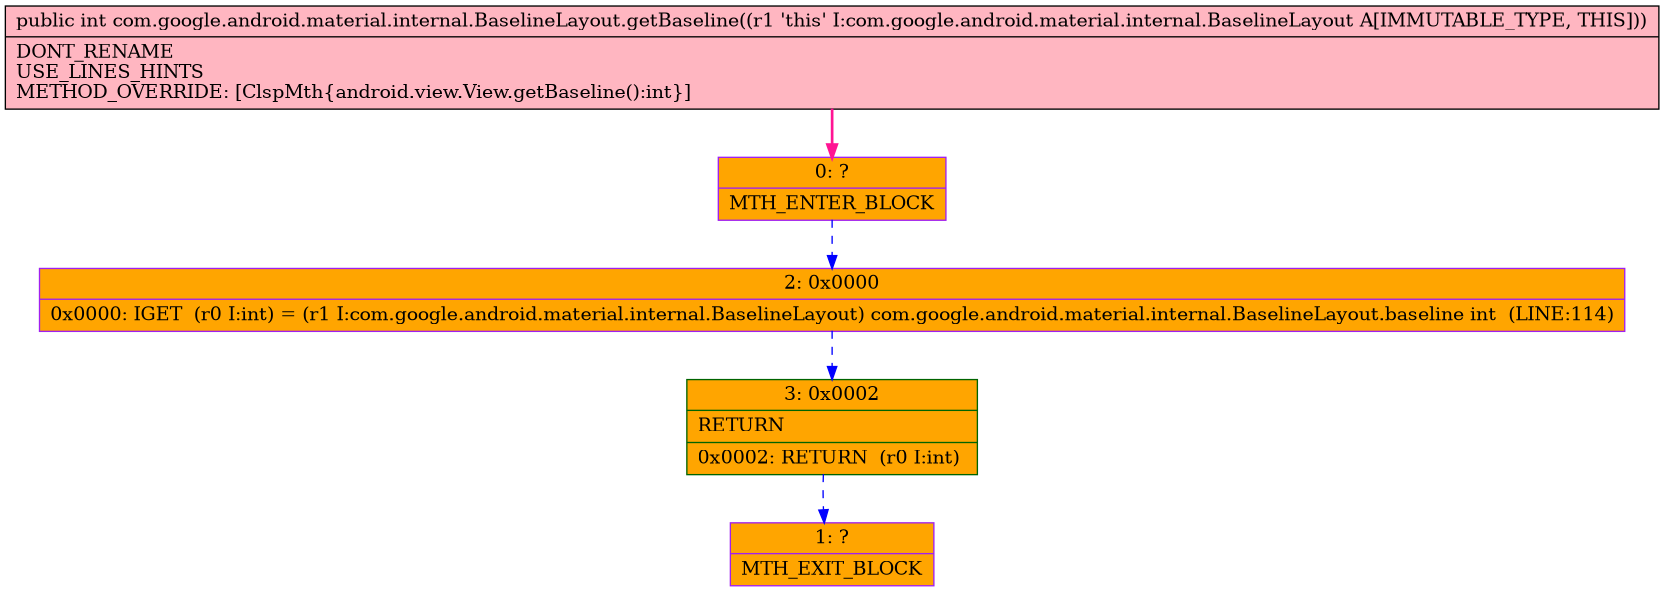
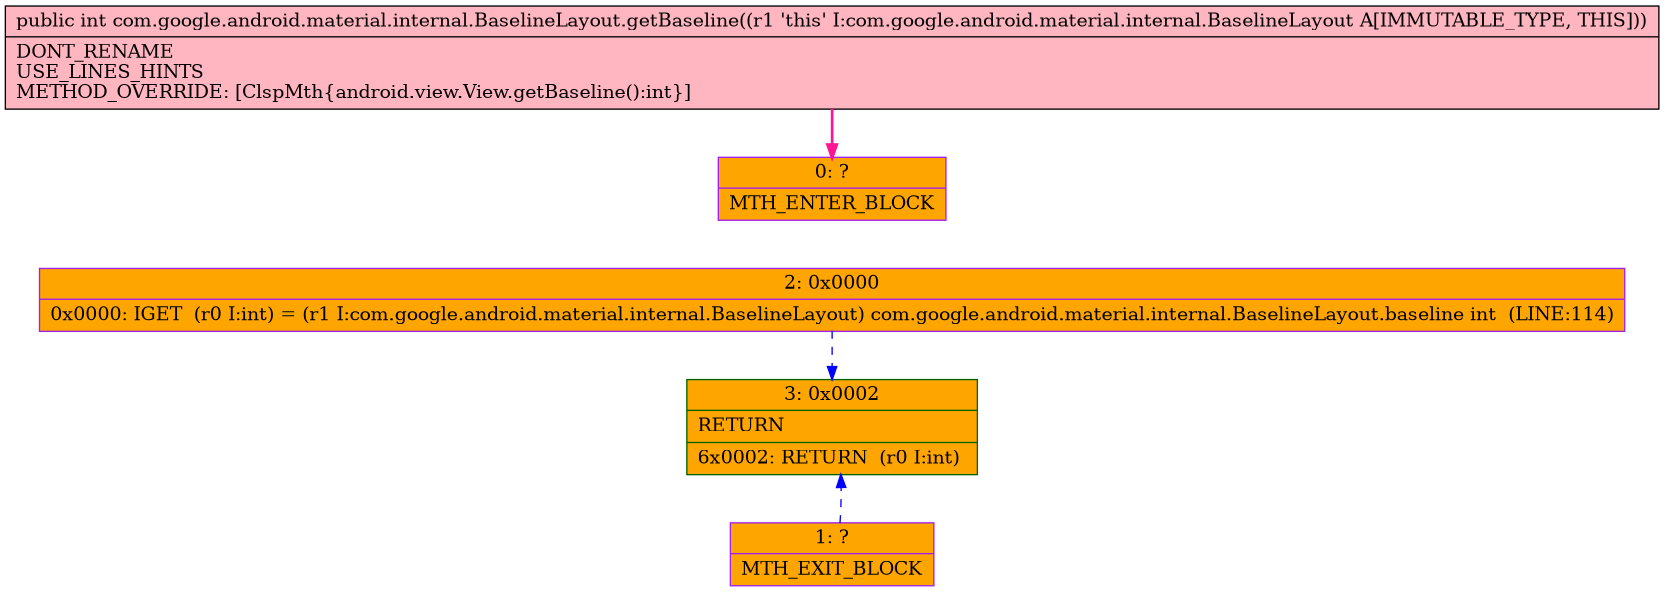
  digraph {
    node [color=purple fillcolor=orange shape=record style=filled]
    edge [color=blue style=dashed]
    n1 [label="{0\:\ ?|MTH_ENTER_BLOCK\l}"]
    n2 [label="{2\:\ 0x0000|0x0000: IGET  (r0 I:int) = (r1 I:com.google.android.material.internal.BaselineLayout) com.google.android.material.internal.BaselineLayout.baseline int  (LINE:114)\l}"]
-   n3 [color=darkgreen label="{3\:\ 0x0002|RETURN\l|0x0002: RETURN  (r0 I:int) \l}"]
+   n3 [color=darkgreen label="{3\:\ 0x0002|RETURN\l|6x0002: RETURN  (r0 I:int) \l}"]
    n4 [label="{1\:\ ?|MTH_EXIT_BLOCK\l}"]
    n5 [color=black fillcolor=lightpink label="{public int com.google.android.material.internal.BaselineLayout.getBaseline((r1 'this' I:com.google.android.material.internal.BaselineLayout A[IMMUTABLE_TYPE, THIS]))  | DONT_RENAME\lUSE_LINES_HINTS\lMETHOD_OVERRIDE: [ClspMth\{android.view.View.getBaseline():int\}]\l}"]
-   n1 -> n2
    n2 -> n3
-   n3 -> n4
+   n4 -> n3
    n5 -> n1 [color=deeppink style=bold]
  }
